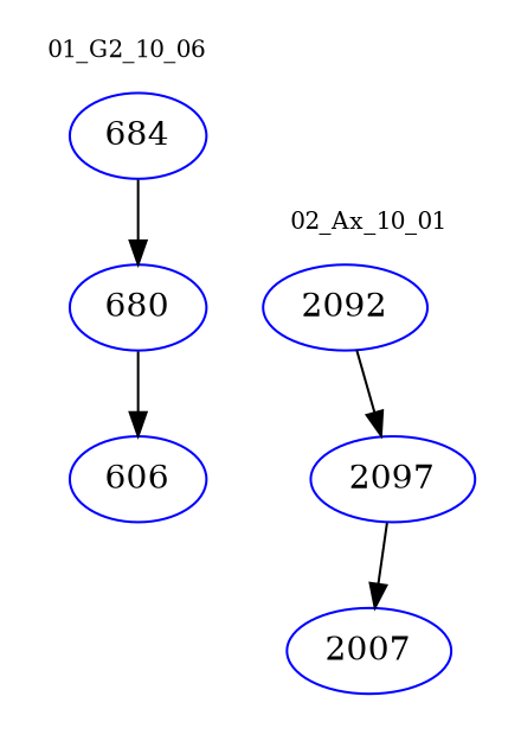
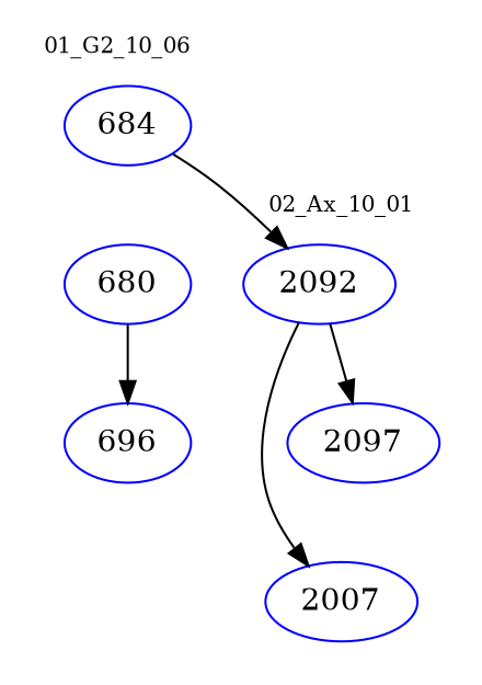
  digraph {
    node [color=blue]
    edge [color=black]
    n1 [label=2092]
    n2 [label=2007]
    n3 [label=2097]
    n4 [label=684]
    n5 [label=680]
-   n6 [label=606]
+   n6 [label=696]
    subgraph cluster_1 {
      color=white
      fontsize=10
      label="02_Ax_10_01"
      n1
      n2
      n3
    }
    subgraph cluster_2 {
      color=white
      fontsize=10
      label="01_G2_10_06"
      n4
      n5
      n6
    }
-   n3 -> n2
+   n1 -> n2
    n1 -> n3
-   n4 -> n5
+   n4 -> n1
    n5 -> n6
  }
